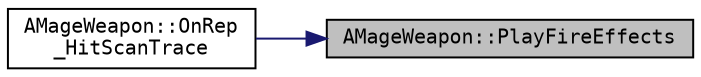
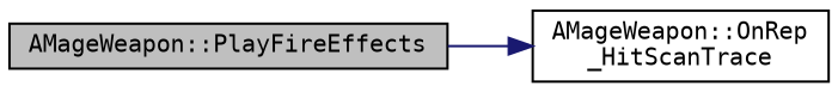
  digraph {
    rankdir=RL
    fontname="DejaVu Sans Mono"
    node [color=black fontname="DejaVu Sans Mono" fontsize=10 shape=record style=filled]
    n1 [fillcolor=grey75 fontcolor=black height=0.2 label="AMageWeapon::PlayFireEffects" width=0.4]
    n2 [fillcolor=white height=0.2 label="AMageWeapon::OnRep\l_HitScanTrace" width=0.4]
-   n1 -> n2 [color=midnightblue dir=back fontname="DejaVu Sans Mono" fontsize=10 labelfontname=Helvetica labelfontsize=10 style=solid]
+   n2 -> n1 [color=midnightblue dir=back fontname="DejaVu Sans Mono" fontsize=10 labelfontname=Helvetica labelfontsize=10 style=solid]
  }
